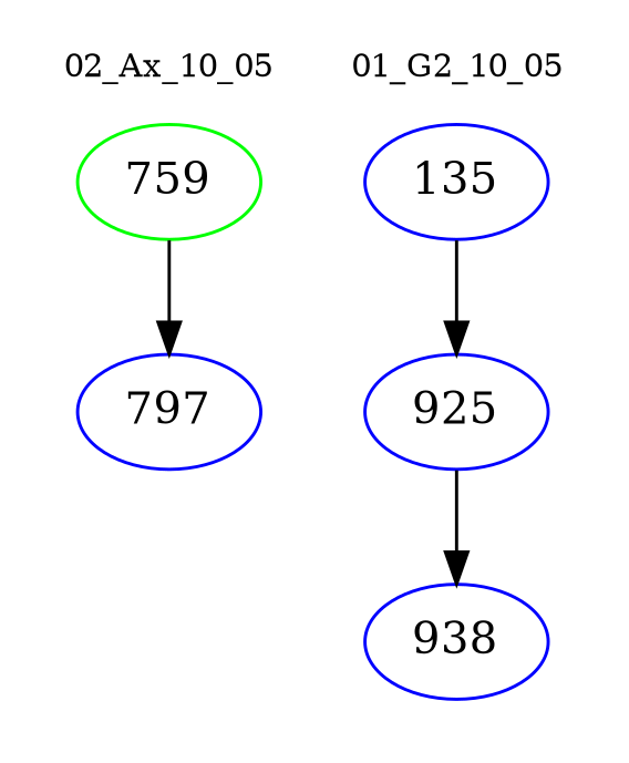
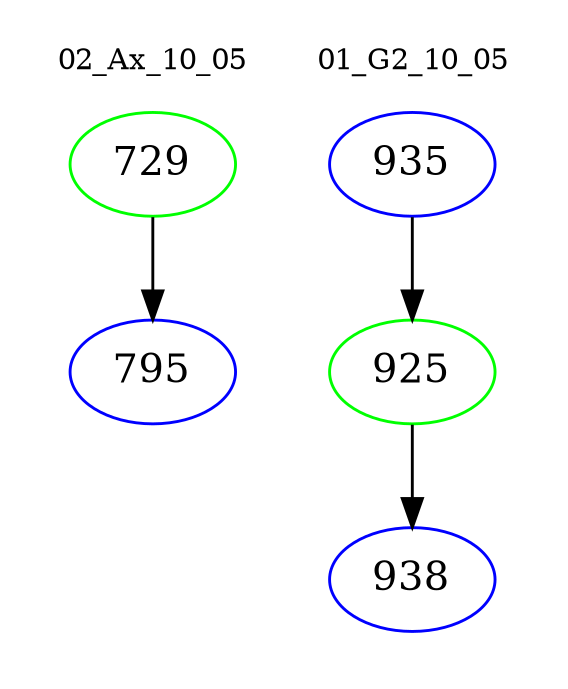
  digraph {
    node [color=blue]
    edge [color=black]
-   n1 [color=green label=759]
-   n2 [label=797]
-   n3 [label=135]
-   n4 [label=925]
+   n1 [color=green label=729]
+   n2 [label=795]
+   n3 [label=935]
+   n4 [color=green label=925]
    n5 [label=938]
    subgraph cluster_1 {
      color=white
      fontsize=10
      label="02_Ax_10_05"
      n1
      n2
    }
    subgraph cluster_2 {
      color=white
      fontsize=10
      label="01_G2_10_05"
      n3
      n4
      n5
    }
    n1 -> n2
    n3 -> n4
    n4 -> n5
  }
